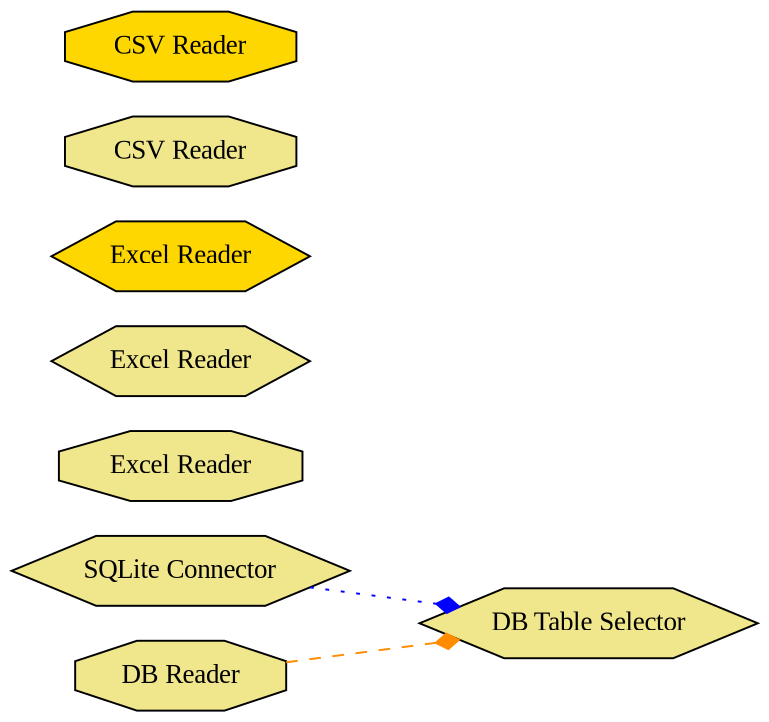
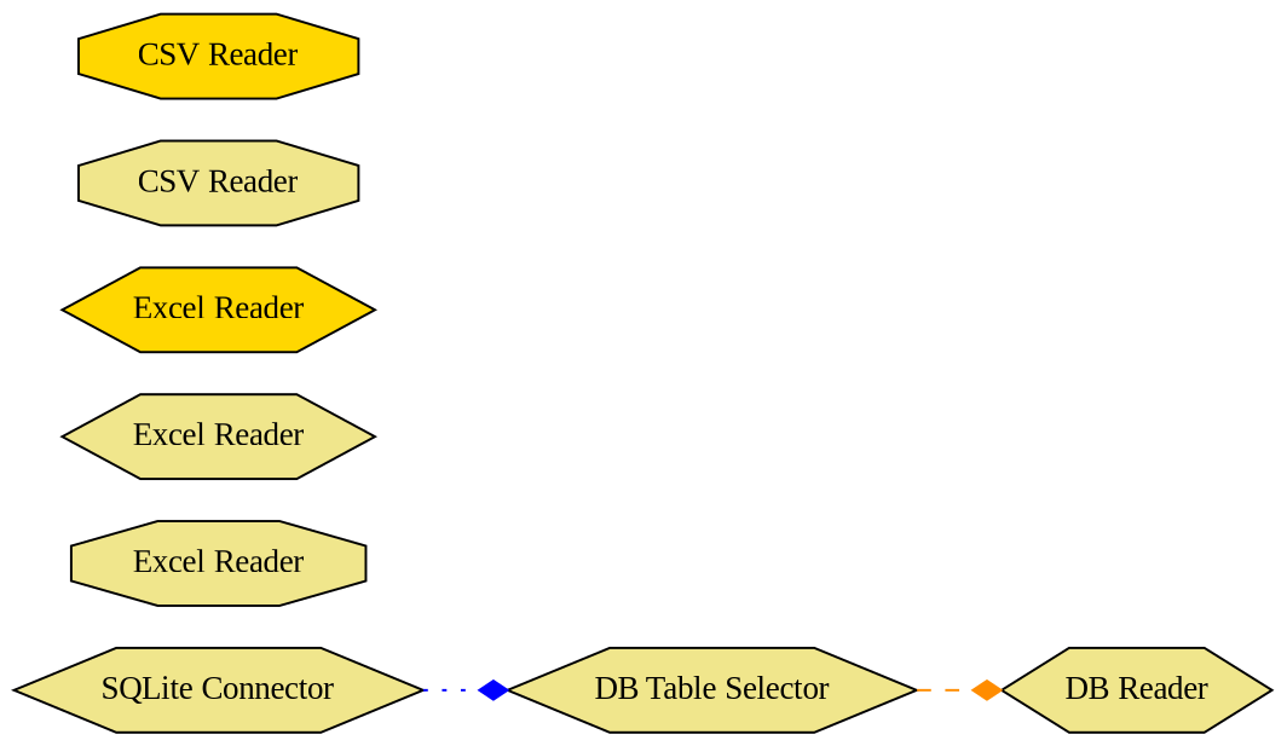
  digraph {
    fontname="Liberation Serif"
    rankdir=LR
    node [fillcolor=khaki fontname="Liberation Serif" shape=hexagon style=filled]
    edge [arrowhead=diamond fontname="Liberation Serif"]
    n1 [label="SQLite Connector"]
    n2 [label="DB Table Selector"]
-   n3 [label="DB Reader" shape=octagon]
+   n3 [label="DB Reader"]
    n4 [label="Excel Reader" shape=octagon]
    n5 [label="Excel Reader"]
    n6 [fillcolor=gold label="Excel Reader"]
    n7 [label="CSV Reader" shape=octagon]
    n8 [fillcolor=gold label="CSV Reader" shape=octagon]
    n1 -> n2 [color=blue style=dotted]
-   n3 -> n2 [color=darkorange style=dashed]
+   n2 -> n3 [color=darkorange style=dashed]
  }
